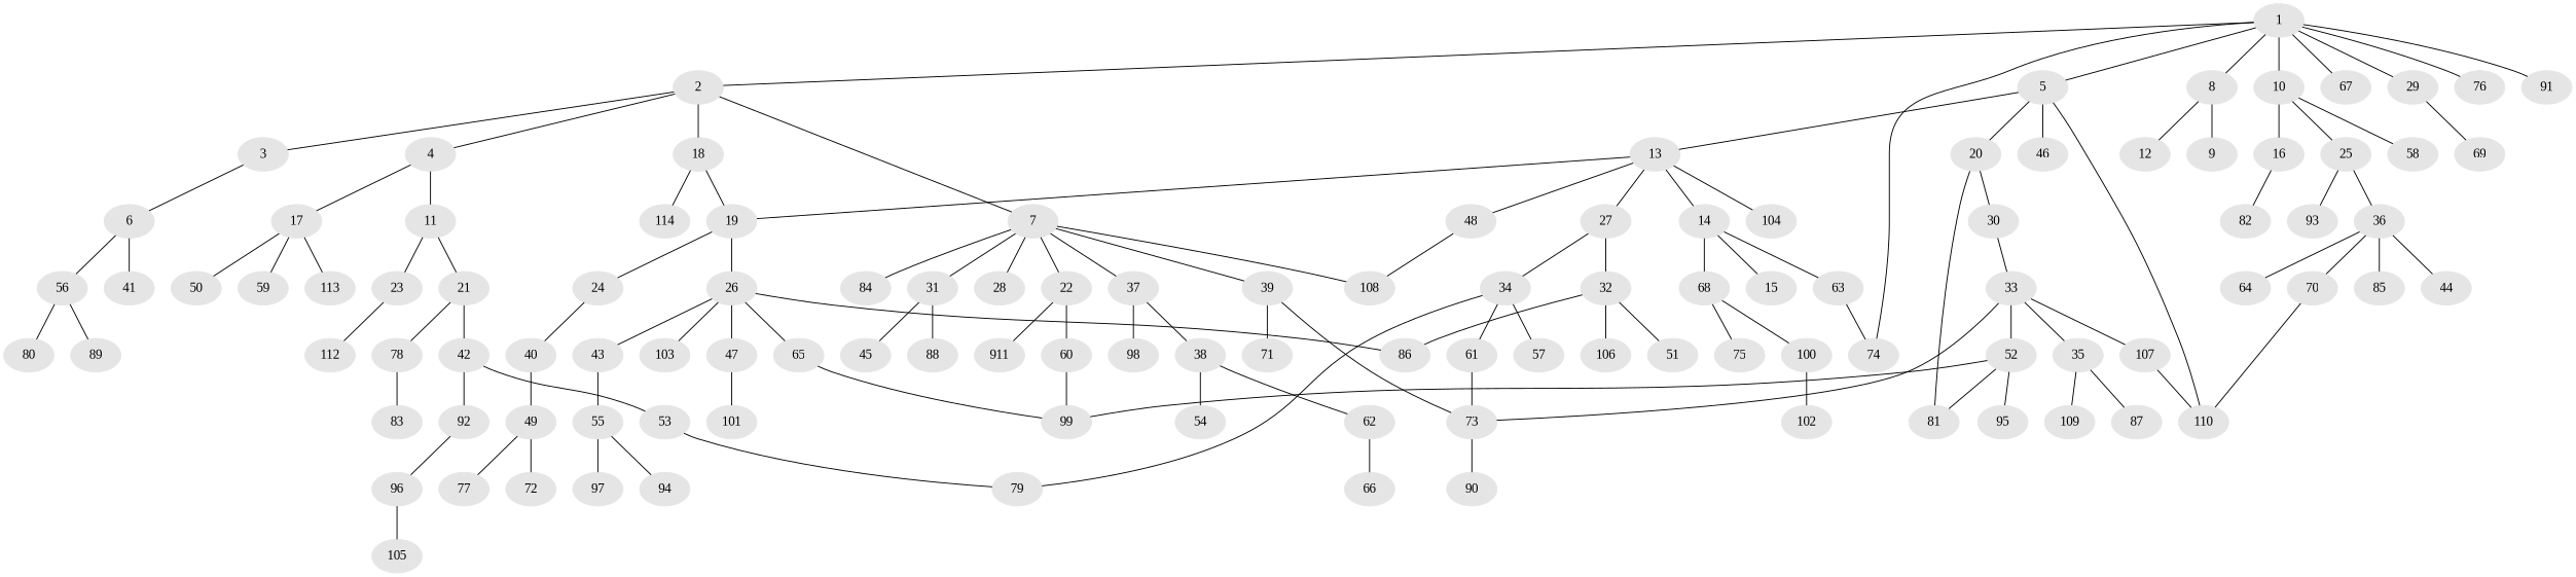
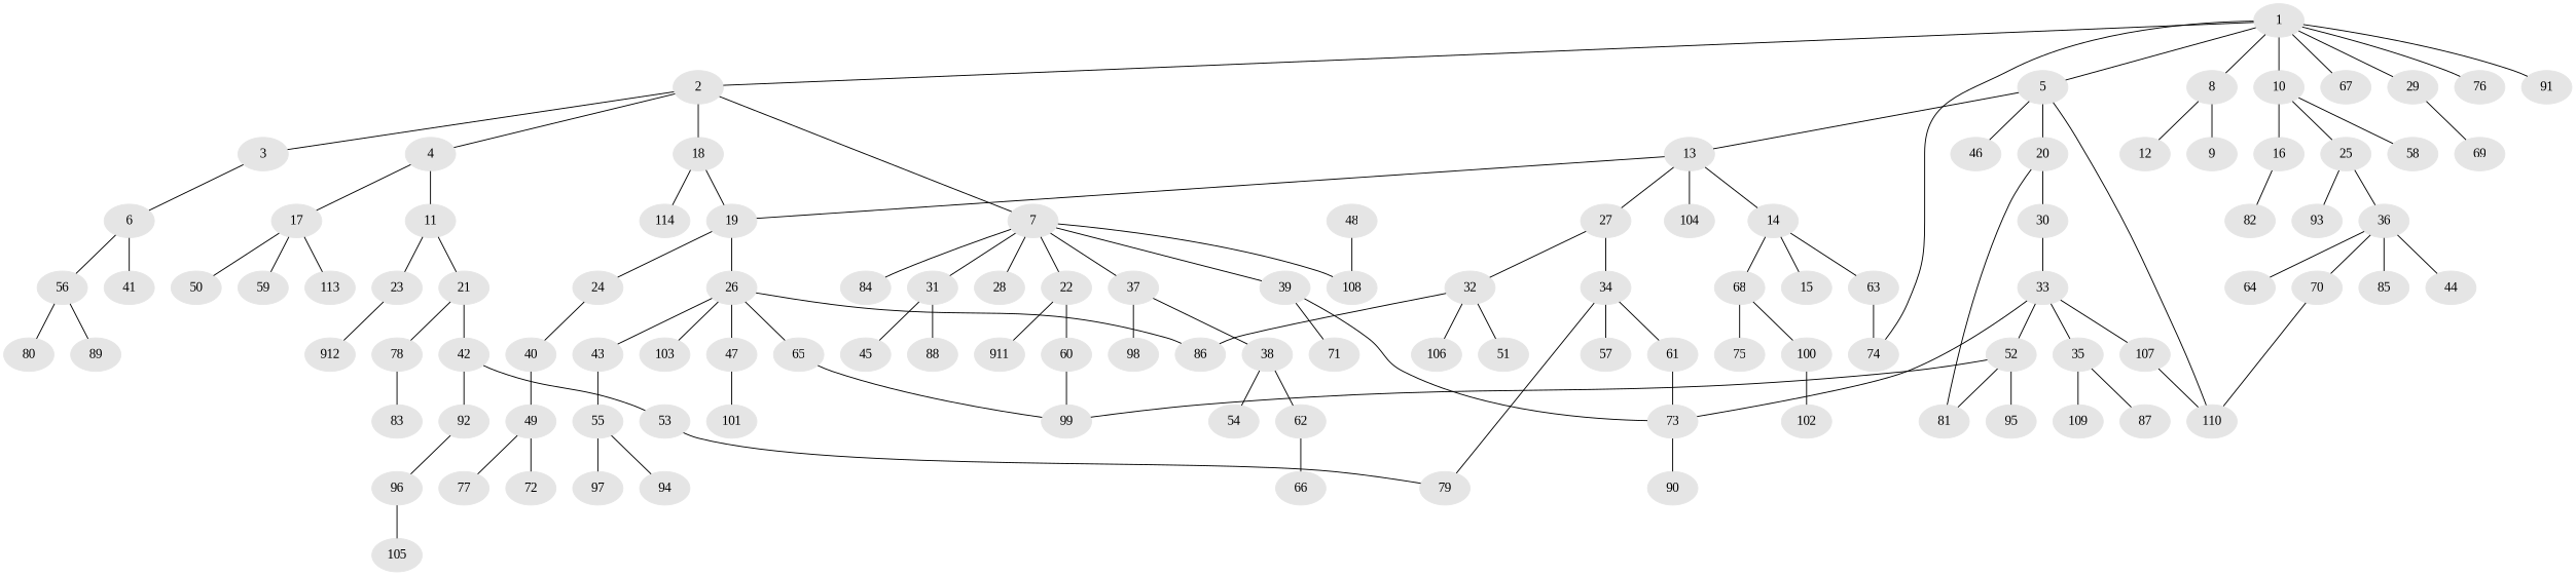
  graph {
    fontname="Liberation Serif"
    node [color=gray90 fontname="Liberation Serif" style=filled]
    edge [fontname="Liberation Serif"]
    1
    2
    5
    8
    10
    29
    67
    74
    76
    91
    3
    4
    7
    18
    13
    20
    46
    110
    9
    12
    16
    25
    58
    69
    6
    11
    17
    22
    28
    31
    37
    39
    84
    108
    19
    114
    41
    56
    21
    23
    50
    59
    113
    14
    27
    48
    104
    30
    81
    80
    89
    60
    n53 [label=911]
    45
    88
    38
    98
    73
    71
    82
    36
    93
    42
    78
-   112
+   112 [label=912]
    15
    63
    68
    24
    26
    32
    34
    75
    100
    40
    43
    47
    65
    86
    103
    33
    53
    92
    83
    99
    49
    44
    64
    70
    85
    55
    101
    51
    106
    57
    61
    79
    35
    52
    107
    87
    109
    95
    90
    54
    62
    66
    72
    77
    96
    94
    97
    102
    105
    1 -- 2
    1 -- 5
    1 -- 8
    1 -- 10
    1 -- 29
    1 -- 67
    1 -- 74
    1 -- 76
    1 -- 91
    2 -- 3
    2 -- 4
    2 -- 7
    2 -- 18
    5 -- 13
    5 -- 20
    5 -- 46
    5 -- 110
    8 -- 9
    8 -- 12
    10 -- 16
    10 -- 25
    10 -- 58
    29 -- 69
    3 -- 6
    4 -- 11
    4 -- 17
    7 -- 22
    7 -- 28
    7 -- 31
    7 -- 37
    7 -- 39
    7 -- 84
    7 -- 108
    18 -- 19
    18 -- 114
    13 -- 19
    13 -- 14
    13 -- 27
-   13 -- 48
    13 -- 104
    20 -- 30
    20 -- 81
    16 -- 82
    25 -- 36
    25 -- 93
    6 -- 41
    6 -- 56
    11 -- 21
    11 -- 23
    17 -- 50
    17 -- 59
    17 -- 113
    22 -- 60
    22 -- n53
    31 -- 45
    31 -- 88
    37 -- 38
    37 -- 98
    39 -- 73
    39 -- 71
    19 -- 24
    19 -- 26
    56 -- 80
    56 -- 89
    21 -- 42
    21 -- 78
    23 -- 112
    14 -- 15
    14 -- 63
    14 -- 68
    27 -- 32
    27 -- 34
    48 -- 108
    30 -- 33
    60 -- 99
    38 -- 54
    38 -- 62
    73 -- 90
    36 -- 44
    36 -- 64
    36 -- 70
    36 -- 85
    42 -- 53
    42 -- 92
    78 -- 83
    63 -- 74
    68 -- 75
    68 -- 100
    24 -- 40
    26 -- 43
    26 -- 47
    26 -- 65
    26 -- 86
    26 -- 103
    32 -- 86
    32 -- 51
    32 -- 106
    34 -- 57
    34 -- 61
    34 -- 79
    100 -- 102
    40 -- 49
    43 -- 55
    47 -- 101
    65 -- 99
    33 -- 73
    33 -- 35
    33 -- 52
    33 -- 107
    53 -- 79
    92 -- 96
    49 -- 72
    49 -- 77
    70 -- 110
    55 -- 94
    55 -- 97
    61 -- 73
    35 -- 87
    35 -- 109
    52 -- 81
    52 -- 99
    52 -- 95
    107 -- 110
    62 -- 66
    96 -- 105
  }
